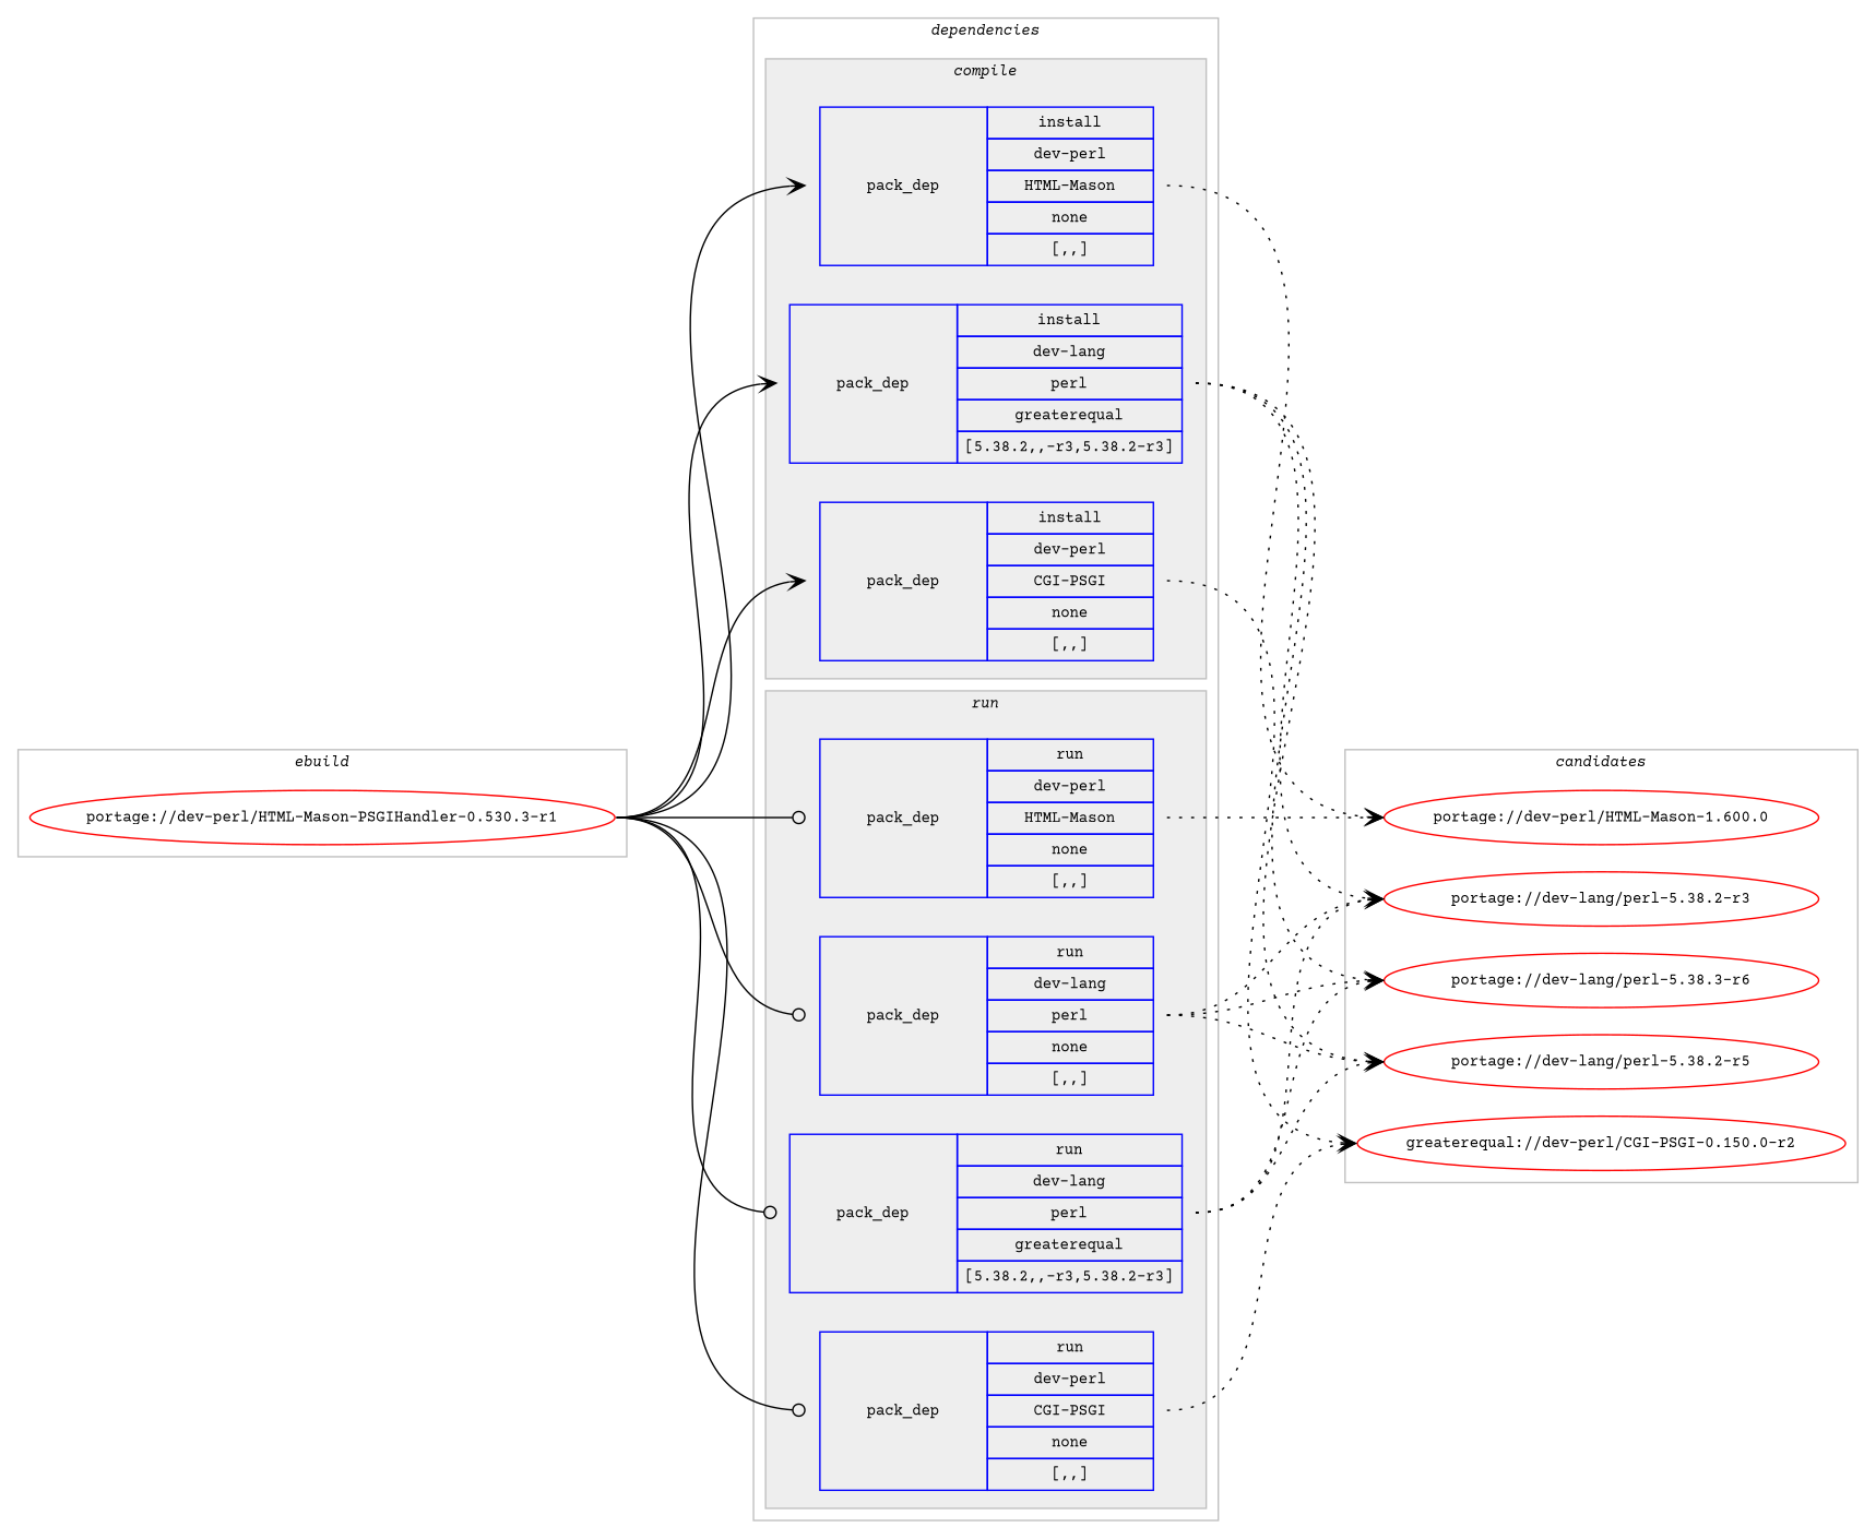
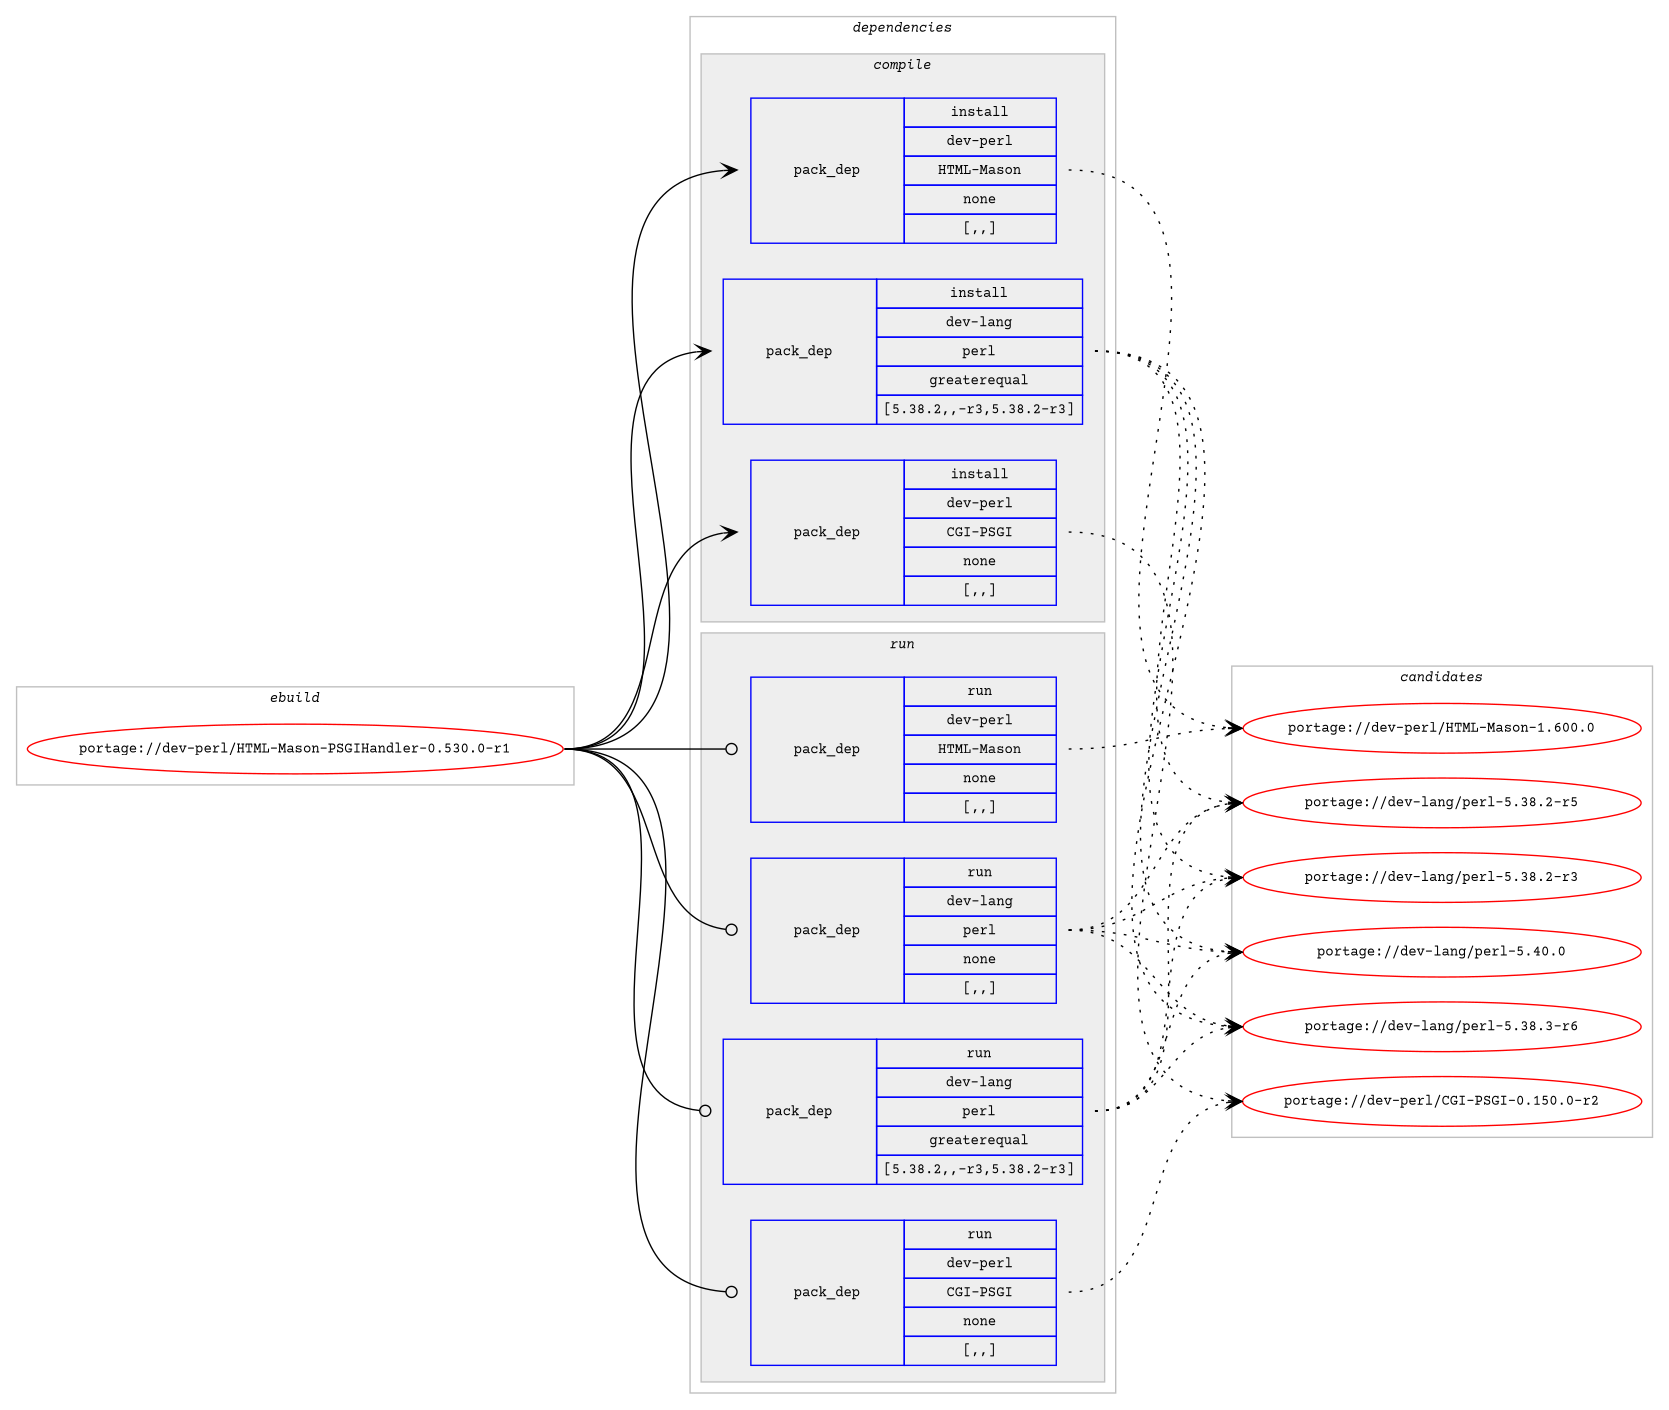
  digraph {
    compound=true
    concentrate=true
    fontname="Courier Prime"
    fontsize=10
    newrank=true
    rankdir=LR
    ranksep=1.5
    node [color=red fontname="Courier Prime" fontsize=10]
    edge [arrowhead=vee fontname="Courier Prime" headport=w style=dotted tailport=e weight=100]
-   n1 [label="portage://dev-perl/HTML-Mason-PSGIHandler-0.530.3-r1" width=4]
+   n1 [label="portage://dev-perl/HTML-Mason-PSGIHandler-0.530.0-r1" width=4]
    n2 [color=blue label=<<TABLE BORDER="0" CELLBORDER="1" CELLSPACING="0" CELLPADDING="4" WIDTH="220"><TR><TD ROWSPAN="6" CELLPADDING="30">pack_dep</TD></TR><TR><TD WIDTH="110">install</TD></TR><TR><TD>dev-lang</TD></TR><TR><TD>perl</TD></TR><TR><TD>greaterequal</TD></TR><TR><TD>[5.38.2,,-r3,5.38.2-r3]</TD></TR></TABLE>> shape=none]
    n3 [color=blue label=<<TABLE BORDER="0" CELLBORDER="1" CELLSPACING="0" CELLPADDING="4" WIDTH="220"><TR><TD ROWSPAN="6" CELLPADDING="30">pack_dep</TD></TR><TR><TD WIDTH="110">install</TD></TR><TR><TD>dev-perl</TD></TR><TR><TD>CGI-PSGI</TD></TR><TR><TD>none</TD></TR><TR><TD>[,,]</TD></TR></TABLE>> shape=none]
    n4 [color=blue label=<<TABLE BORDER="0" CELLBORDER="1" CELLSPACING="0" CELLPADDING="4" WIDTH="220"><TR><TD ROWSPAN="6" CELLPADDING="30">pack_dep</TD></TR><TR><TD WIDTH="110">install</TD></TR><TR><TD>dev-perl</TD></TR><TR><TD>HTML-Mason</TD></TR><TR><TD>none</TD></TR><TR><TD>[,,]</TD></TR></TABLE>> shape=none]
    n5 [color=blue label=<<TABLE BORDER="0" CELLBORDER="1" CELLSPACING="0" CELLPADDING="4" WIDTH="220"><TR><TD ROWSPAN="6" CELLPADDING="30">pack_dep</TD></TR><TR><TD WIDTH="110">run</TD></TR><TR><TD>dev-lang</TD></TR><TR><TD>perl</TD></TR><TR><TD>greaterequal</TD></TR><TR><TD>[5.38.2,,-r3,5.38.2-r3]</TD></TR></TABLE>> shape=none]
    n6 [color=blue label=<<TABLE BORDER="0" CELLBORDER="1" CELLSPACING="0" CELLPADDING="4" WIDTH="220"><TR><TD ROWSPAN="6" CELLPADDING="30">pack_dep</TD></TR><TR><TD WIDTH="110">run</TD></TR><TR><TD>dev-lang</TD></TR><TR><TD>perl</TD></TR><TR><TD>none</TD></TR><TR><TD>[,,]</TD></TR></TABLE>> shape=none]
    n7 [color=blue label=<<TABLE BORDER="0" CELLBORDER="1" CELLSPACING="0" CELLPADDING="4" WIDTH="220"><TR><TD ROWSPAN="6" CELLPADDING="30">pack_dep</TD></TR><TR><TD WIDTH="110">run</TD></TR><TR><TD>dev-perl</TD></TR><TR><TD>CGI-PSGI</TD></TR><TR><TD>none</TD></TR><TR><TD>[,,]</TD></TR></TABLE>> shape=none]
    n8 [color=blue label=<<TABLE BORDER="0" CELLBORDER="1" CELLSPACING="0" CELLPADDING="4" WIDTH="220"><TR><TD ROWSPAN="6" CELLPADDING="30">pack_dep</TD></TR><TR><TD WIDTH="110">run</TD></TR><TR><TD>dev-perl</TD></TR><TR><TD>HTML-Mason</TD></TR><TR><TD>none</TD></TR><TR><TD>[,,]</TD></TR></TABLE>> shape=none]
+   n9 [label="portage://dev-lang/perl-5.40.0" width=4]
    n10 [label="portage://dev-lang/perl-5.38.3-r6" width=4]
    n11 [label="portage://dev-lang/perl-5.38.2-r5" width=4]
    n12 [label="portage://dev-lang/perl-5.38.2-r3" width=4]
-   n13 [label="greaterequal://dev-perl/CGI-PSGI-0.150.0-r2" width=4]
+   n13 [label="portage://dev-perl/CGI-PSGI-0.150.0-r2" width=4]
    n14 [label="portage://dev-perl/HTML-Mason-1.600.0" width=4]
    subgraph cluster_1 {
      color=gray
      label=<<i>ebuild</i>>
      n1
    }
    subgraph cluster_2 {
      color=gray
      label=<<i>dependencies</i>>
      subgraph cluster_3 {
        color=gray
        fillcolor="#eeeeee"
        label=<<i>compile</i>>
        style=filled
        subgraph sub_4 {
          color=gray
          fillcolor="#eeeeee"
          label=<<i>compile</i>>
          style=filled
          n2
        }
        subgraph sub_5 {
          color=gray
          fillcolor="#eeeeee"
          label=<<i>compile</i>>
          style=filled
          n3
        }
        subgraph sub_6 {
          color=gray
          fillcolor="#eeeeee"
          label=<<i>compile</i>>
          style=filled
          n4
        }
      }
      subgraph cluster_7 {
        color=gray
        fillcolor="#eeeeee"
        label=<<i>compile and run</i>>
        style=filled
      }
      subgraph cluster_8 {
        color=gray
        fillcolor="#eeeeee"
        label=<<i>run</i>>
        style=filled
        subgraph sub_9 {
          color=gray
          fillcolor="#eeeeee"
          label=<<i>run</i>>
          style=filled
          n5
        }
        subgraph sub_10 {
          color=gray
          fillcolor="#eeeeee"
          label=<<i>run</i>>
          style=filled
          n6
        }
        subgraph sub_11 {
          color=gray
          fillcolor="#eeeeee"
          label=<<i>run</i>>
          style=filled
          n7
        }
        subgraph sub_12 {
          color=gray
          fillcolor="#eeeeee"
          label=<<i>run</i>>
          style=filled
          n8
        }
      }
    }
    subgraph cluster_13 {
      color=gray
      label=<<i>candidates</i>>
      rank=same
      subgraph sub_14 {
        color=black
        label=<<i>candidates</i>>
        nodesep=1
        rank=same
+       n9
        n10
        n11
        n12
      }
      subgraph sub_15 {
        color=black
        label=<<i>candidates</i>>
        nodesep=1
        rank=same
        n13
      }
      subgraph sub_16 {
        color=black
        label=<<i>candidates</i>>
        nodesep=1
        rank=same
        n14
      }
      subgraph sub_17 {
        color=black
        label=<<i>candidates</i>>
        nodesep=1
        rank=same
+       n9
        n10
        n11
        n12
      }
      subgraph sub_18 {
        color=black
        label=<<i>candidates</i>>
        nodesep=1
        rank=same
+       n9
        n10
        n11
        n12
      }
      subgraph sub_19 {
        color=black
        label=<<i>candidates</i>>
        nodesep=1
        rank=same
        n13
      }
      subgraph sub_20 {
        color=black
        label=<<i>candidates</i>>
        nodesep=1
        rank=same
        n14
      }
    }
    n1 -> n2 [style=solid weight=20]
    n1 -> n3 [style=solid weight=20]
    n1 -> n4 [style=solid weight=20]
    n1 -> n5 [arrowhead=odot style=solid weight=20]
    n1 -> n6 [arrowhead=odot style=solid weight=20]
    n1 -> n7 [arrowhead=odot style=solid weight=20]
    n1 -> n8 [arrowhead=odot style=solid weight=20]
+   n2 -> n9
    n2 -> n10
    n2 -> n11
    n2 -> n12
    n3 -> n13
    n4 -> n14
+   n5 -> n9
    n5 -> n10
    n5 -> n11
    n5 -> n12
+   n6 -> n9
    n6 -> n10
    n6 -> n11
    n6 -> n12
    n7 -> n13
    n8 -> n14
  }
